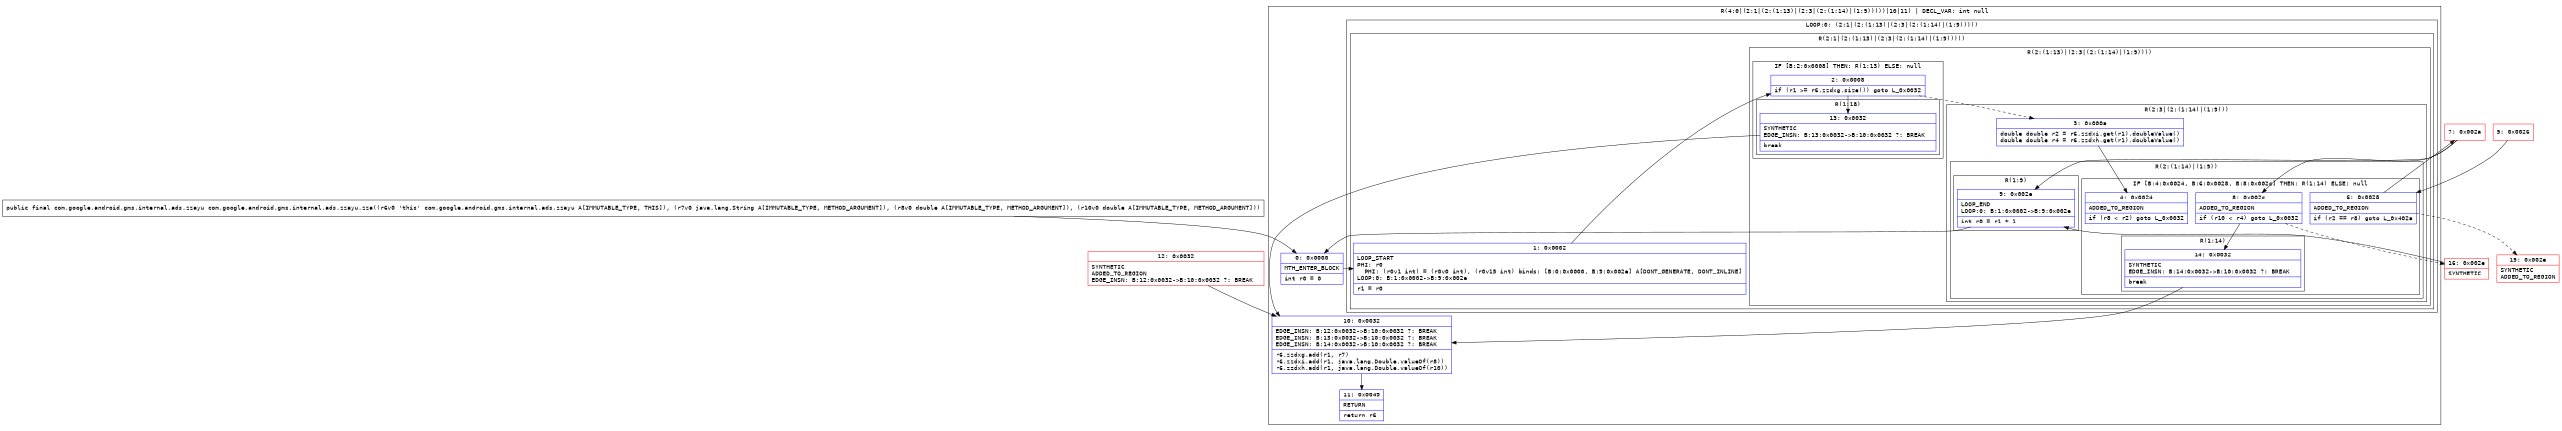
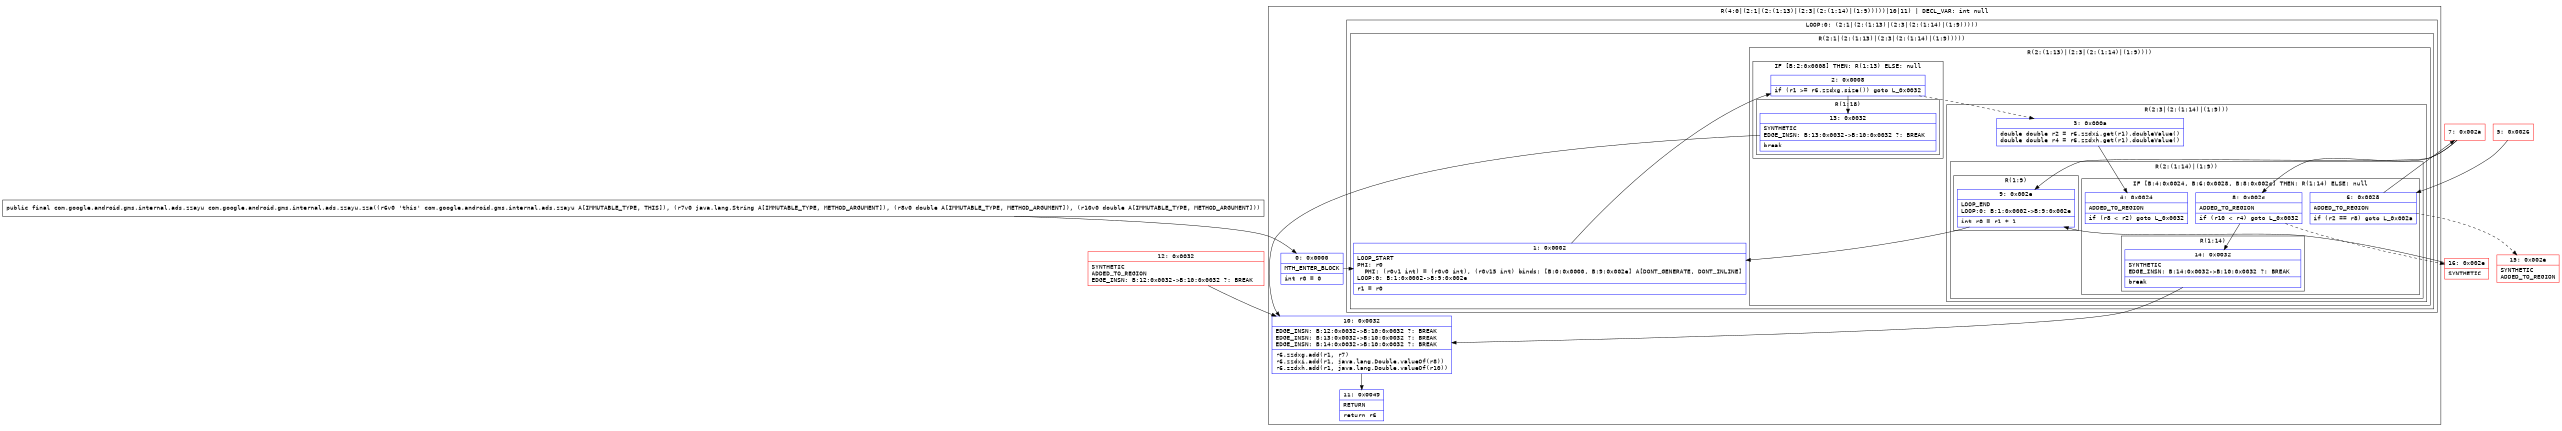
  digraph {
    fontname="DejaVu Sans Mono"
    node [color=blue fontname="DejaVu Sans Mono" shape=record]
    edge [fontname="DejaVu Sans Mono"]
    n1 [label="{13\:\ 0x0032|SYNTHETIC\lEDGE_INSN: B:13:0x0032\-\>B:10:0x0032 ?: BREAK  \l|break\l}"]
    n2 [label="{2\:\ 0x0008|if (r1 \>= r6.zzdxg.size()) goto L_0x0032\l}"]
    n3 [label="{14\:\ 0x0032|SYNTHETIC\lEDGE_INSN: B:14:0x0032\-\>B:10:0x0032 ?: BREAK  \l|break\l}"]
    n4 [label="{4\:\ 0x0024|ADDED_TO_REGION\l|if (r8 \< r2) goto L_0x0032\l}"]
-   n5 [label="{6\:\ 0x0028|ADDED_TO_REGION\l|if (r2 == r8) goto L_0x402a\l}"]
+   n5 [label="{6\:\ 0x0028|ADDED_TO_REGION\l|if (r2 == r8) goto L_0x002a\l}"]
    n6 [label="{8\:\ 0x002c|ADDED_TO_REGION\l|if (r10 \< r4) goto L_0x0032\l}"]
    n7 [label="{9\:\ 0x002e|LOOP_END\lLOOP:0: B:1:0x0002\-\>B:9:0x002e\l|int r0 = r1 + 1\l}"]
    n8 [label="{3\:\ 0x000a|double double r2 = r6.zzdxi.get(r1).doubleValue()\ldouble double r4 = r6.zzdxh.get(r1).doubleValue()\l}"]
    n9 [label="{1\:\ 0x0002|LOOP_START\lPHI: r0 \l  PHI: (r0v1 int) = (r0v0 int), (r0v15 int) binds: [B:0:0x0000, B:9:0x002e] A[DONT_GENERATE, DONT_INLINE]\lLOOP:0: B:1:0x0002\-\>B:9:0x002e\l|r1 = r0\l}"]
    n10 [label="{0\:\ 0x0000|MTH_ENTER_BLOCK\l|int r0 = 0\l}"]
    n11 [label="{10\:\ 0x0032|EDGE_INSN: B:12:0x0032\-\>B:10:0x0032 ?: BREAK  \lEDGE_INSN: B:13:0x0032\-\>B:10:0x0032 ?: BREAK  \lEDGE_INSN: B:14:0x0032\-\>B:10:0x0032 ?: BREAK  \l|r6.zzdxg.add(r1, r7)\lr6.zzdxi.add(r1, java.lang.Double.valueOf(r8))\lr6.zzdxh.add(r1, java.lang.Double.valueOf(r10))\l}"]
    n12 [label="{11\:\ 0x0049|RETURN\l|return r6\l}"]
    n13 [color=red label="{7\:\ 0x002a}"]
    n14 [color=red label="{15\:\ 0x002e|SYNTHETIC\lADDED_TO_REGION\l}"]
    n15 [color=red label="{16\:\ 0x002e|SYNTHETIC\l}"]
    n16 [color=red label="{5\:\ 0x0026}"]
    n17 [color=red label="{12\:\ 0x0032|SYNTHETIC\lADDED_TO_REGION\lEDGE_INSN: B:12:0x0032\-\>B:10:0x0032 ?: BREAK  \l}"]
    n18 [label="{public final com.google.android.gms.internal.ads.zzayu com.google.android.gms.internal.ads.zzayu.zza((r6v0 'this' com.google.android.gms.internal.ads.zzayu A[IMMUTABLE_TYPE, THIS]), (r7v0 java.lang.String A[IMMUTABLE_TYPE, METHOD_ARGUMENT]), (r8v0 double A[IMMUTABLE_TYPE, METHOD_ARGUMENT]), (r10v0 double A[IMMUTABLE_TYPE, METHOD_ARGUMENT])) }" color=""]
    subgraph cluster_1 {
      label="R(4:0|(2:1|(2:(1:13)|(2:3|(2:(1:14)|(1:9)))))|10|11) | DECL_VAR: int null\l"
      n10
      n11
      n12
      subgraph cluster_2 {
        label="LOOP:0: (2:1|(2:(1:13)|(2:3|(2:(1:14)|(1:9)))))"
        subgraph cluster_3 {
          label="R(2:1|(2:(1:13)|(2:3|(2:(1:14)|(1:9)))))"
          n9
          subgraph cluster_4 {
            label="R(2:(1:13)|(2:3|(2:(1:14)|(1:9))))"
            subgraph cluster_5 {
              label="IF [B:2:0x0008] THEN: R(1:13) ELSE: null"
              n2
              subgraph cluster_6 {
                label="R(1:18)"
                n1
              }
            }
            subgraph cluster_7 {
              label="R(2:3|(2:(1:14)|(1:9)))"
              n8
              subgraph cluster_8 {
                label="R(2:(1:14)|(1:9))"
                subgraph cluster_9 {
                  label="IF [B:4:0x0024, B:6:0x0028, B:8:0x002c] THEN: R(1:14) ELSE: null"
                  n4
                  n5
                  n6
                  subgraph cluster_10 {
                    label="R(1:14)"
                    n3
                  }
                }
                subgraph cluster_11 {
                  label="R(1:9)"
                  n7
                }
              }
            }
          }
        }
      }
    }
    n1 -> n11
    n2 -> n1
    n2 -> n8 [style=dashed]
    n3 -> n11
    n5 -> n13
    n5 -> n14 [style=dashed]
    n6 -> n3
    n6 -> n15 [style=dashed]
-   n7 -> n10
+   n7 -> n9
    n8 -> n4
    n9 -> n2
    n10 -> n9
    n11 -> n12
    n13 -> n6
    n13 -> n7
    n15 -> n7
    n16 -> n5
    n17 -> n11
    n18 -> n10
  }
